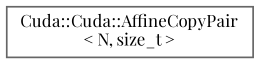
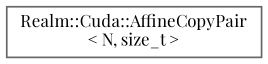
  digraph {
    rankdir=LR
    fontname="Playfair Display"
-   n1 [color=grey40 fillcolor=white fontname="Playfair Display" fontsize=10 height=0.2 label="Cuda::Cuda::AffineCopyPair\l\< N, size_t \>" shape=box style=filled width=0.4]
+   n1 [color=grey40 fillcolor=white fontname="Playfair Display" fontsize=10 height=0.2 label="Realm::Cuda::AffineCopyPair\l\< N, size_t \>" shape=box style=filled width=0.4]
  }
